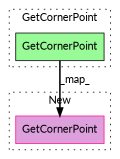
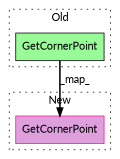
  digraph {
    fontname=Lato
    node [a=32 l="15,1" shape=box style=filled fontname=Lato]
    n1 [label=GetCornerPoint s="14251,14324" fillcolor=plum color=deeppink]
    n2 [label=GetCornerPoint s="14347,14416" fillcolor=palegreen color=black]
    subgraph cluster_1 {
      label=New
      style=dotted
      n1
    }
    subgraph cluster_2 {
-     label=GetCornerPoint
+     label=Old
      style=dotted
      n2
    }
    n2 -> n1 [label=_map_ style=bold fontname=Lato]
  }
